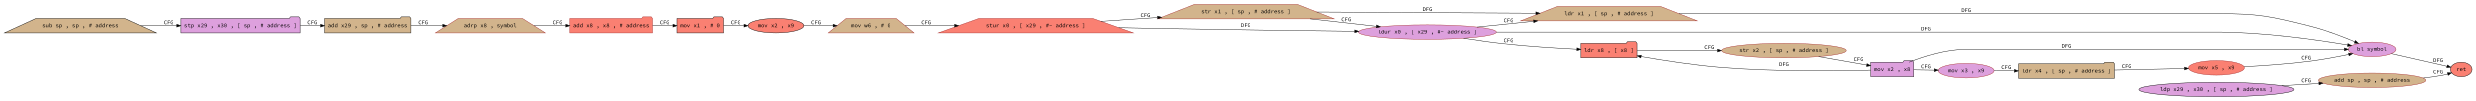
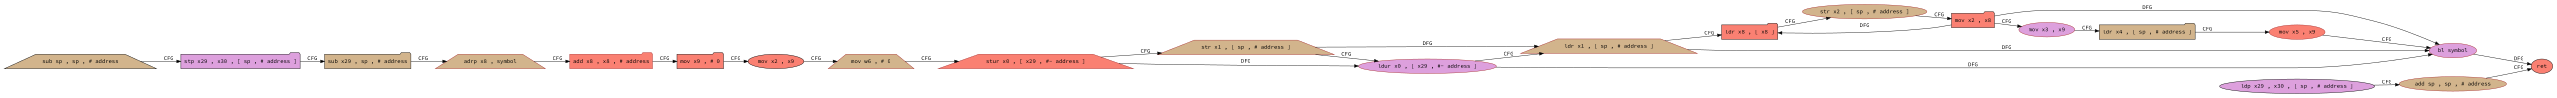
  digraph {
    fontname="Source Code Pro"
    rankdir=LR
    node [color=brown fillcolor=tan fontname="Source Code Pro" shape=ellipse style=filled]
    edge [fontname="Source Code Pro"]
    n1 [color=black label="sub sp , sp , # address" shape=trapezium]
    n2 [color=black fillcolor=plum label="stp x29 , x30 , [ sp , # address ]" shape=folder]
-   n3 [color=black label="add x29 , sp , # address" shape=folder]
+   n3 [color=black label="sub x29 , sp , # address" shape=folder]
    n4 [label="adrp x8 , symbol" shape=trapezium]
    n5 [fillcolor=salmon label="add x8 , x8 , # address" shape=folder]
-   n6 [color=black fillcolor=salmon label="mov x1 , # 0" shape=folder]
+   n6 [color=black fillcolor=salmon label="mov x9 , # 0" shape=folder]
    n7 [color=black fillcolor=salmon label="mov x2 , x9"]
    n8 [label="mov w6 , # 0" shape=trapezium]
    n9 [fillcolor=salmon label="stur x0 , [ x29 , #- address ]" shape=trapezium]
    n10 [label="str x1 , [ sp , # address ]" shape=trapezium]
    n11 [fillcolor=plum label="ldur x0 , [ x29 , #- address ]"]
    n12 [label="ldr x1 , [ sp , # address ]" shape=trapezium]
    n13 [fillcolor=plum label="bl symbol"]
    n14 [color=black fillcolor=salmon label="ldr x8 , [ x8 ]" shape=folder]
    n15 [color=black fillcolor=salmon label=ret]
    n16 [label="str x2 , [ sp , # address ]"]
-   n17 [color=black fillcolor=plum label="mov x2 , x8" shape=folder]
+   n17 [color=black fillcolor=salmon label="mov x2 , x8" shape=folder]
    n18 [fillcolor=plum label="mov x3 , x9"]
    n19 [color=black label="ldr x4 , [ sp , # address ]" shape=folder]
    n20 [fillcolor=salmon label="mov x5 , x9"]
    n21 [color=black fillcolor=plum label="ldp x29 , x30 , [ sp , # address ]"]
    n22 [label="add sp , sp , # address"]
    n1 -> n2 [label=CFG]
    n2 -> n3 [label=CFG]
    n3 -> n4 [label=CFG]
    n4 -> n5 [label=CFG]
    n5 -> n6 [label=CFG]
    n6 -> n7 [label=CFG]
    n7 -> n8 [label=CFG]
    n8 -> n9 [label=CFG]
    n9 -> n10 [label=CFG]
    n9 -> n11 [label=DFG]
    n10 -> n11 [label=CFG]
    n10 -> n12 [label=DFG]
    n11 -> n12 [label=CFG]
    n11 -> n13 [label=DFG]
    n12 -> n13 [label=DFG]
-   n11 -> n14 [label=CFG]
+   n12 -> n14 [label=CFG]
    n13 -> n15 [label=DFG]
    n14 -> n16 [label=CFG]
    n16 -> n17 [label=CFG]
    n17 -> n13 [label=DFG]
    n17 -> n14 [label=DFG]
    n17 -> n18 [label=CFG]
    n18 -> n19 [label=CFG]
    n19 -> n20 [label=CFG]
    n20 -> n13 [label=CFG]
    n21 -> n22 [label=CFG]
    n22 -> n15 [label=CFG]
  }
